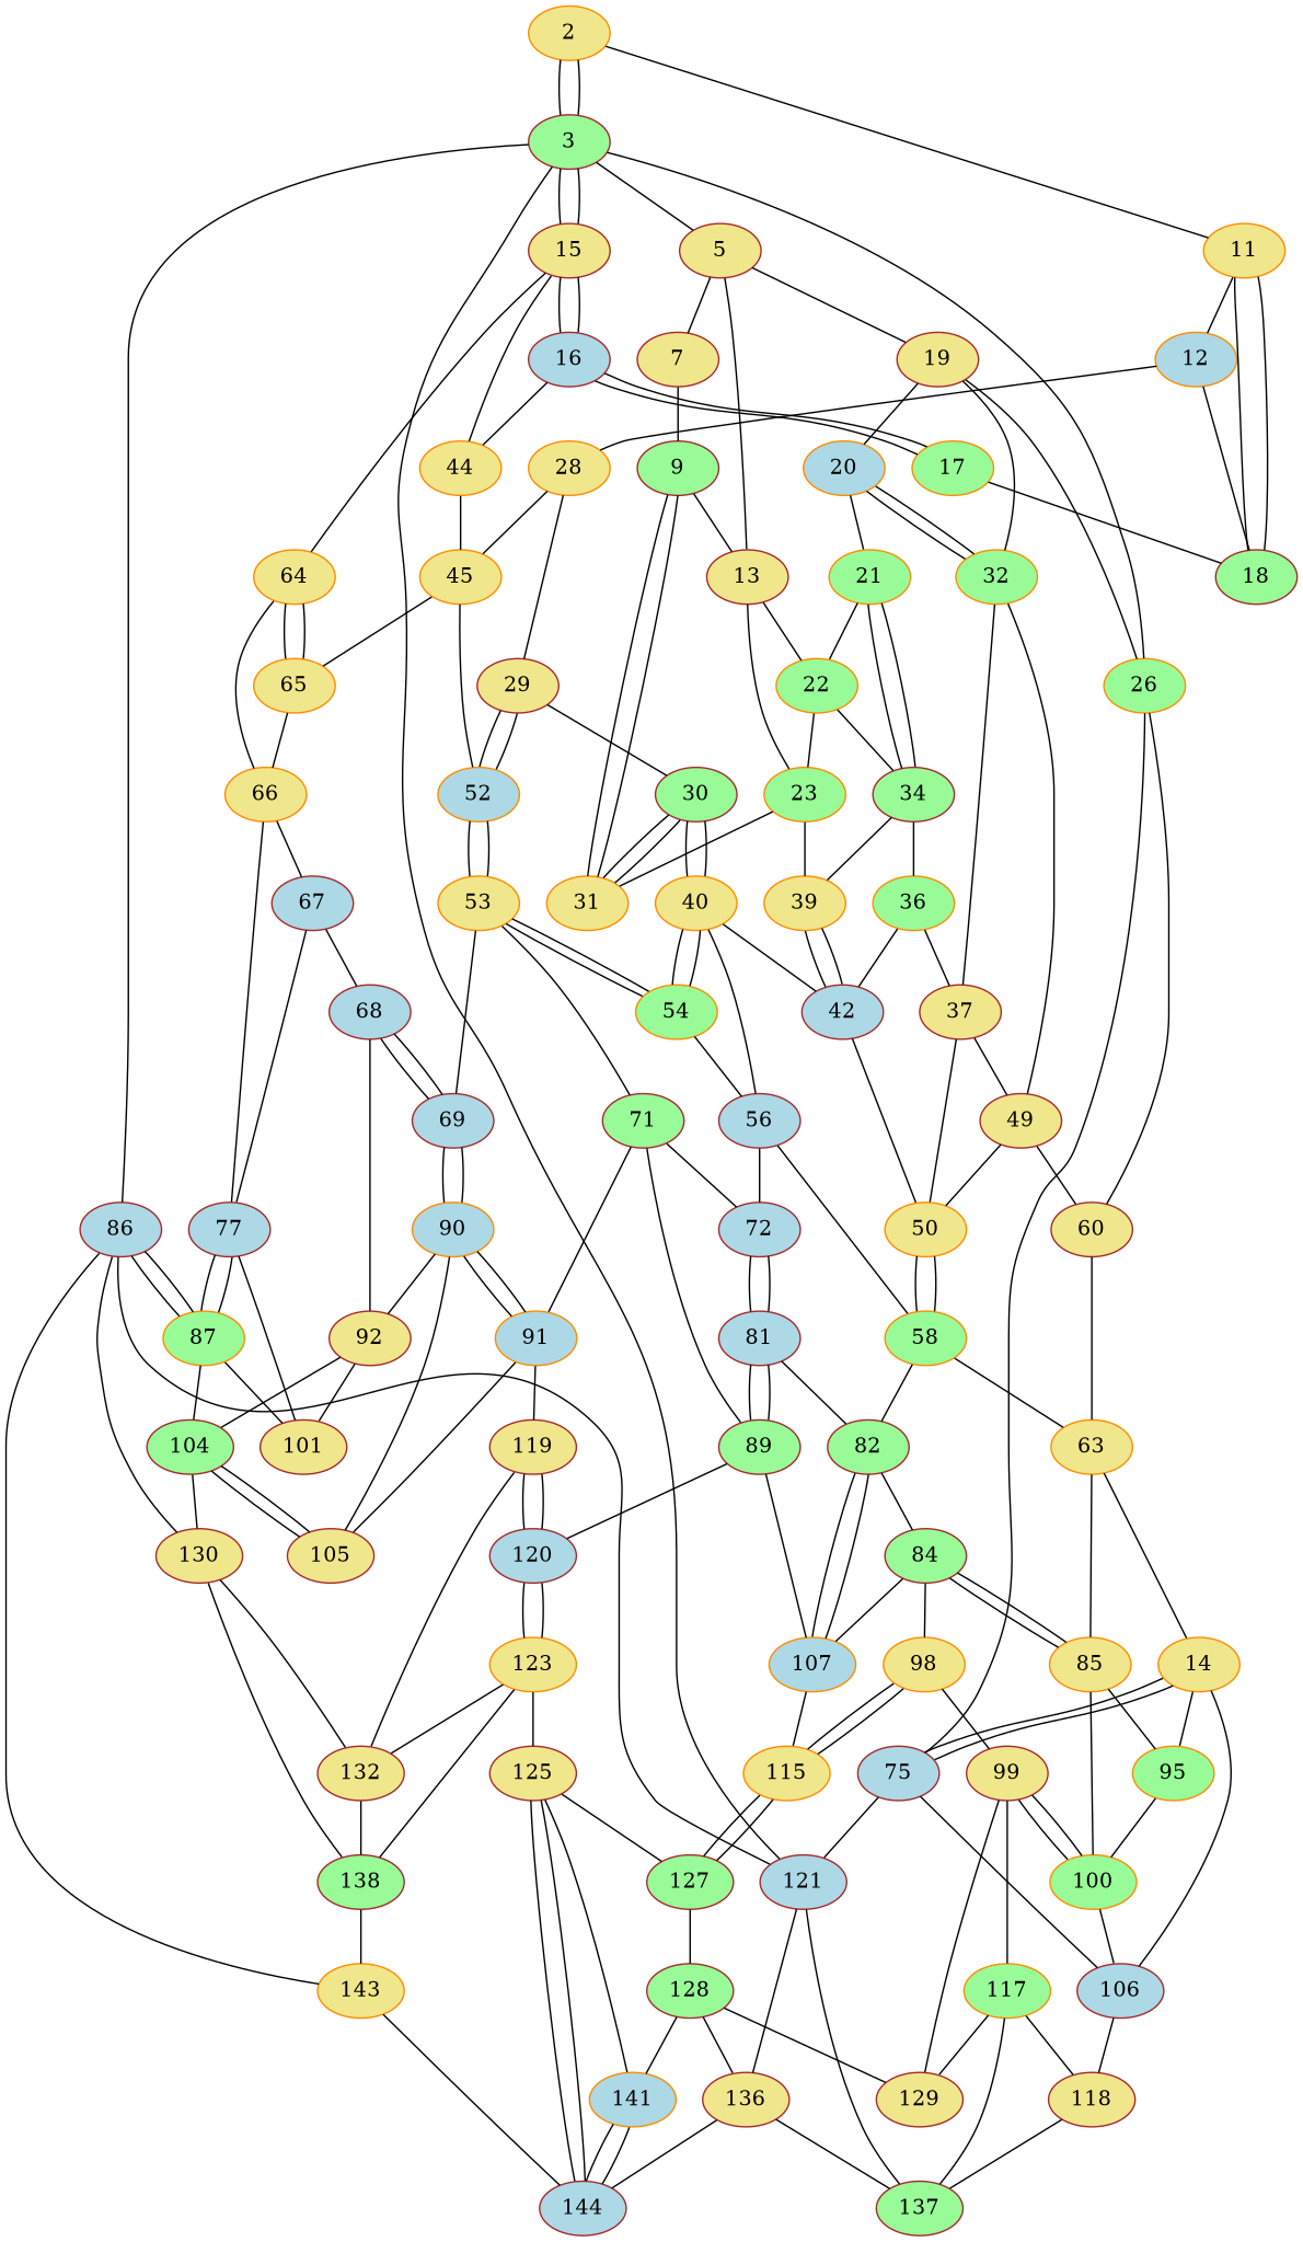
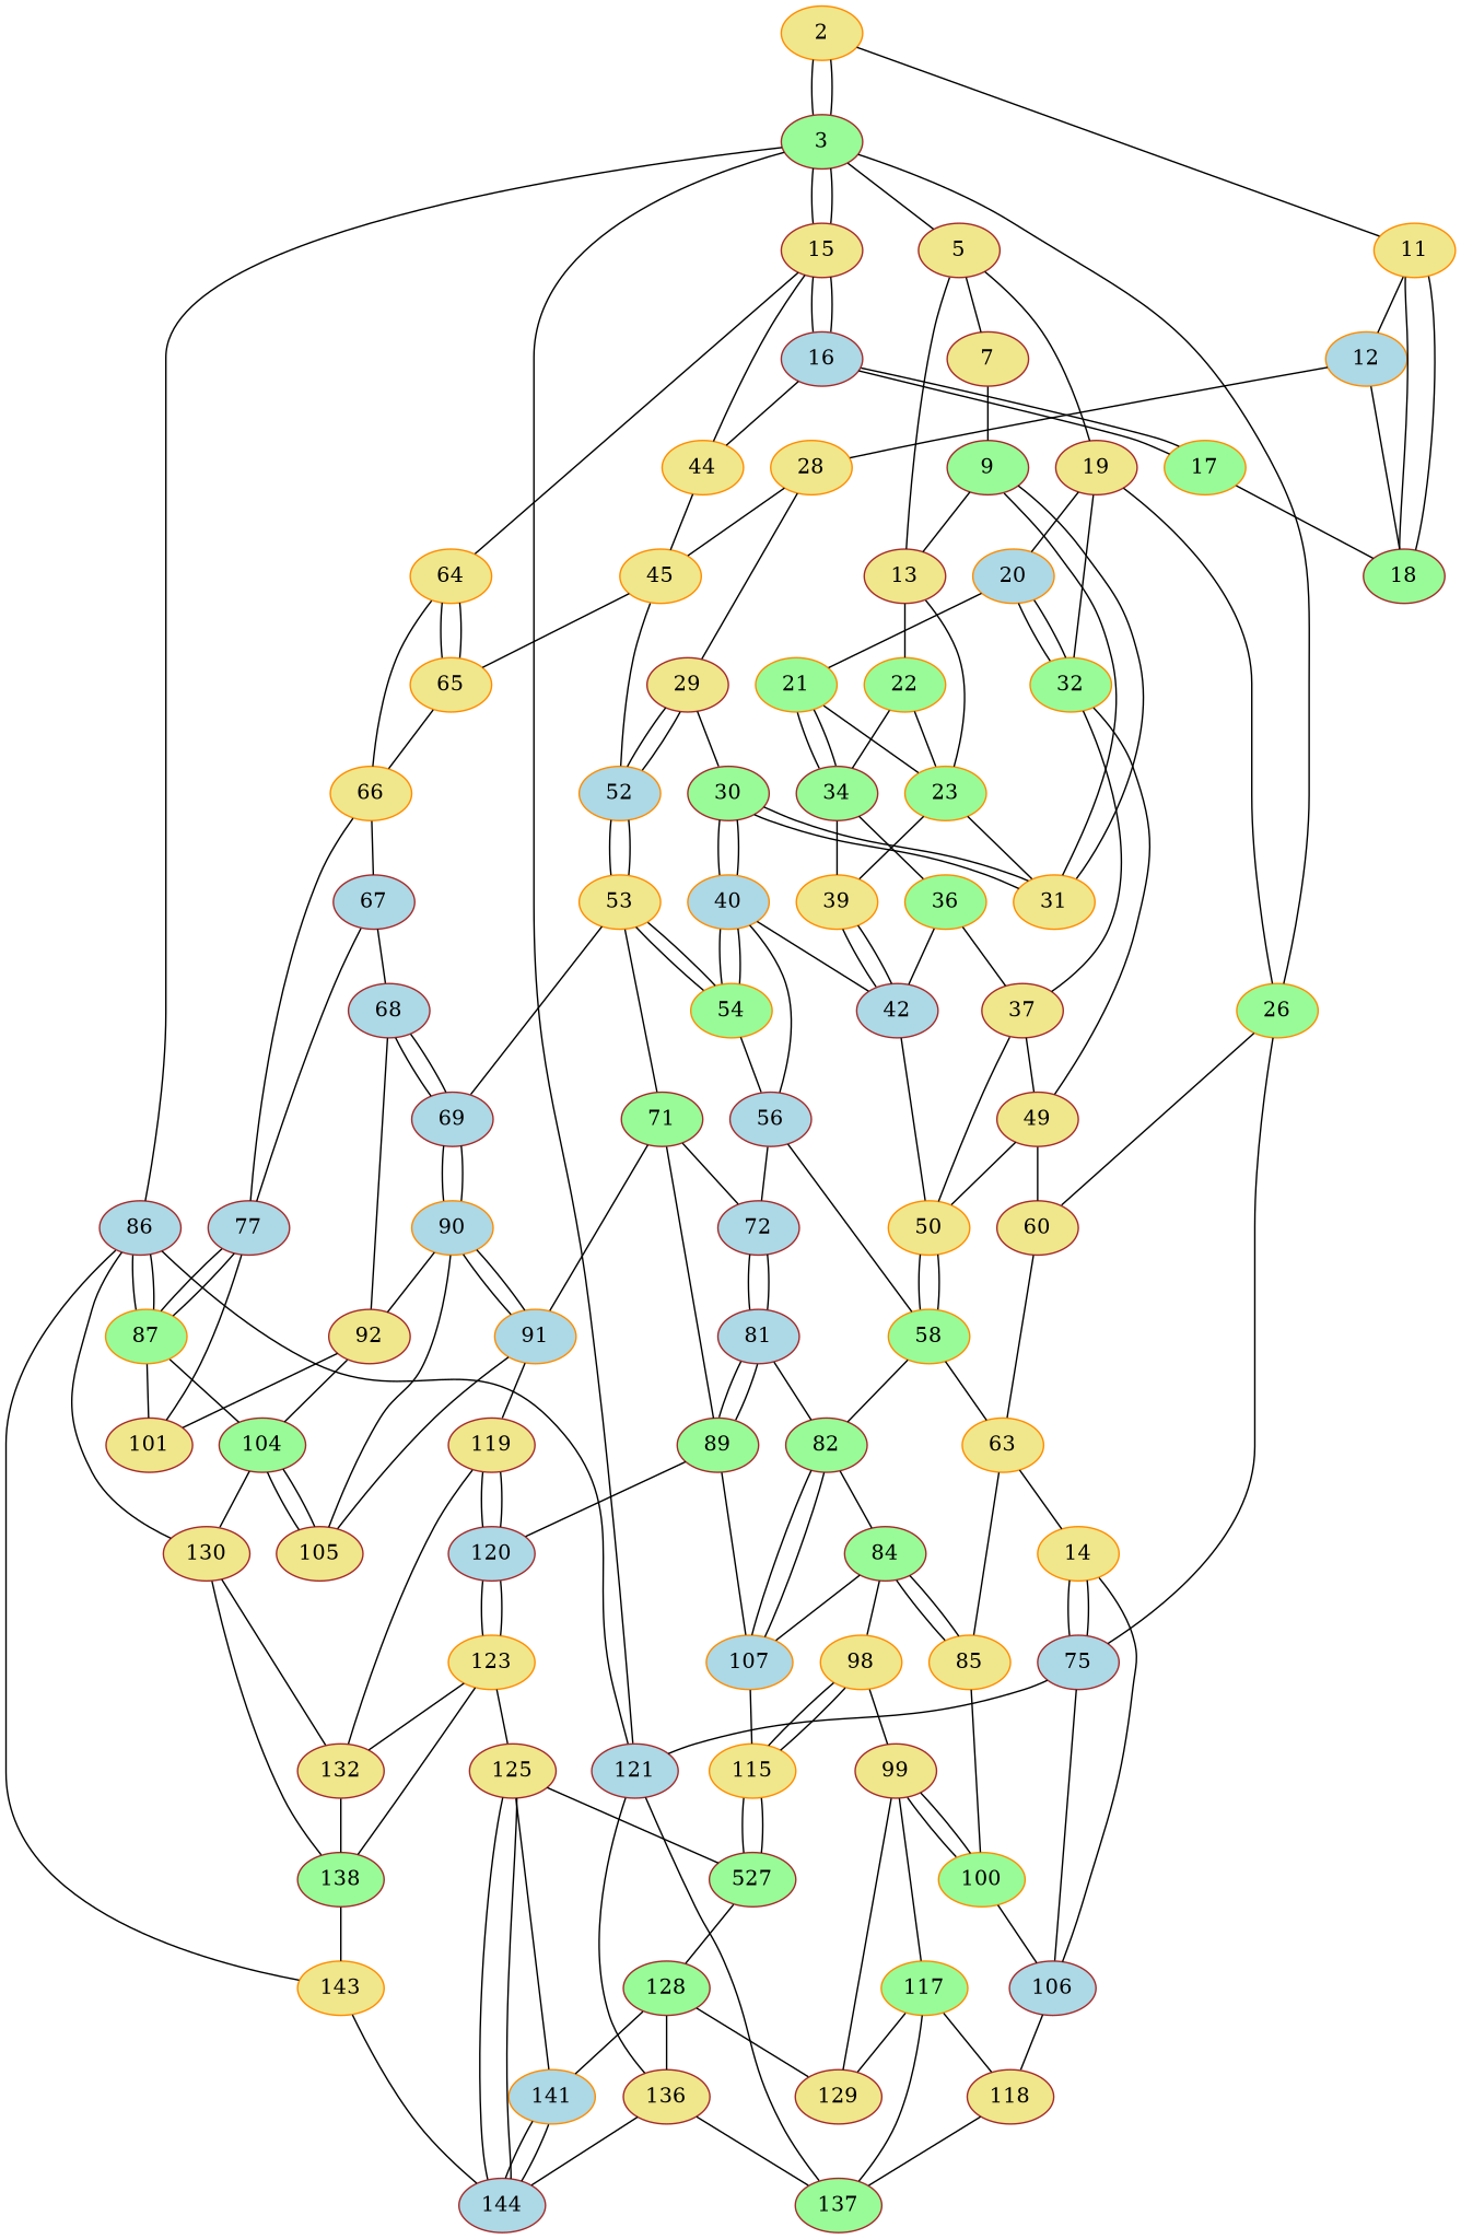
  graph {
    node [color=brown fillcolor=khaki style=filled]
    2 [color=darkorange]
    3 [fillcolor=palegreen super="+4"]
    11 [color=darkorange]
    9 [fillcolor=palegreen super="+10"]
    13 [super="+14"]
    31 [color=darkorange]
    12 [color=darkorange fillcolor=lightblue super="+27"]
    18 [fillcolor=palegreen]
    28 [color=darkorange]
    5 [super="+6"]
    15 [super="+55"]
    26 [color=darkorange fillcolor=palegreen super="+61"]
    86 [fillcolor=lightblue super="+142"]
    121 [fillcolor=lightblue super="+122"]
    7
    19 [super="+25"]
    16 [fillcolor=lightblue super="+43"]
    44 [color=darkorange]
    64 [color=darkorange]
    60
    75 [fillcolor=lightblue super="+109"]
    87 [color=darkorange fillcolor=palegreen super="+111"]
    130 [super="+131"]
    143 [color=darkorange]
    137 [fillcolor=palegreen super="+139"]
    136 [super="+146"]
    22 [color=darkorange fillcolor=palegreen super="+24"]
    23 [color=darkorange fillcolor=palegreen super="+38"]
    20 [color=darkorange fillcolor=lightblue]
    32 [color=darkorange fillcolor=palegreen super="+33"]
    29
    45 [color=darkorange super="+46"]
    34 [fillcolor=palegreen super="+35"]
    39 [color=darkorange]
    17 [color=darkorange fillcolor=palegreen]
    65 [color=darkorange]
    66 [color=darkorange super="+76"]
    21 [color=darkorange fillcolor=palegreen]
    37 [super="+48"]
    49 [super="+59"]
    36 [color=darkorange fillcolor=palegreen]
    42 [fillcolor=lightblue super="+47"]
    63 [color=darkorange super="+73"]
    106 [fillcolor=lightblue super="+108"]
    30 [fillcolor=palegreen]
    52 [color=darkorange fillcolor=lightblue]
-   40 [color=darkorange super="+41"]
+   40 [color=darkorange fillcolor=lightblue super="+41"]
    53 [color=darkorange super="+70"]
    54 [color=darkorange fillcolor=palegreen]
    56 [fillcolor=lightblue super="+57"]
    50 [color=darkorange super="+51"]
    58 [color=darkorange fillcolor=palegreen super="+62"]
    72 [fillcolor=lightblue]
    82 [fillcolor=palegreen super="+83"]
    69 [fillcolor=lightblue]
    71 [fillcolor=palegreen super="+88"]
    90 [color=darkorange fillcolor=lightblue super="+93"]
    89 [fillcolor=palegreen super="+113"]
    91 [color=darkorange fillcolor=lightblue super="+110"]
    81 [fillcolor=lightblue]
    n61 [color=darkorange label=14 super="+96"]
    85 [color=darkorange super="+94"]
    84 [fillcolor=palegreen super="+97"]
    107 [color=darkorange fillcolor=lightblue super="+114"]
-   95 [color=darkorange fillcolor=palegreen]
    100 [color=darkorange fillcolor=palegreen super="+103"]
    67 [fillcolor=lightblue super="+79"]
    77 [fillcolor=lightblue super="+78"]
    68 [fillcolor=lightblue super="+80"]
    101
    92 [super="+102"]
    104 [fillcolor=palegreen super="+112"]
    105
    120 [fillcolor=lightblue]
    119
    118
    98 [color=darkorange]
    115 [color=darkorange]
    99 [super="+116"]
    132 [super="+133"]
    138 [fillcolor=palegreen super="+140"]
    144 [fillcolor=lightblue super="+145"]
    123 [color=darkorange super="+124"]
    117 [color=darkorange fillcolor=palegreen super="+134"]
    129
-   127 [fillcolor=palegreen]
+   127 [fillcolor=palegreen label=527]
    128 [fillcolor=palegreen super="+135"]
    125 [super="+126"]
    141 [color=darkorange fillcolor=lightblue]
    2 -- 3
    2 -- 3
    2 -- 11
    3 -- 5
    3 -- 15
    3 -- 15
    3 -- 26
    3 -- 86
    3 -- 121
    11 -- 12
    11 -- 18
    11 -- 18
    9 -- 13
    9 -- 31
    9 -- 31
    13 -- 22
    13 -- 23
    12 -- 18
    12 -- 28
    28 -- 29
    28 -- 45
    5 -- 13
    5 -- 7
    5 -- 19
    15 -- 16
    15 -- 16
    15 -- 44
    15 -- 64
    26 -- 60
    26 -- 75
    86 -- 121
    86 -- 87
    86 -- 87
    86 -- 130
    86 -- 143
    121 -- 137
    121 -- 136
    7 -- 9
    19 -- 26
    19 -- 20
    19 -- 32
    16 -- 44
    16 -- 17 [weight=2]
    16 -- 17
    44 -- 45
    64 -- 65
    64 -- 65
    64 -- 66
    60 -- 63
    75 -- 121
    75 -- 106
    87 -- 101
    87 -- 104
    130 -- 132
    130 -- 138
    143 -- 144
    136 -- 137
    136 -- 144
    22 -- 23
    22 -- 34
    23 -- 31
    23 -- 39
    20 -- 32
    20 -- 32
    20 -- 21
    32 -- 37
    32 -- 49
    29 -- 30
    29 -- 52
    29 -- 52
    45 -- 65
    45 -- 52
    34 -- 39
    34 -- 36
    39 -- 42
    39 -- 42
    17 -- 18
    65 -- 66
    66 -- 67
    66 -- 77
-   21 -- 22
+   21 -- 23
    21 -- 34
    21 -- 34
    37 -- 49
    37 -- 50
    49 -- 60
    49 -- 50
    36 -- 37
    36 -- 42
    42 -- 50
    63 -- n61
    63 -- 85
    106 -- 118
    30 -- 31
    30 -- 31
    30 -- 40
    30 -- 40
    52 -- 53
    52 -- 53
    40 -- 42
    40 -- 54
    40 -- 54
    40 -- 56
    53 -- 54
    53 -- 54
    53 -- 69
    53 -- 71
    54 -- 56
    56 -- 58
    56 -- 72
    50 -- 58
    50 -- 58
    58 -- 63
    58 -- 82
    72 -- 81
    72 -- 81
    82 -- 84
    82 -- 107
    82 -- 107
    69 -- 90
    69 -- 90
    71 -- 72
    71 -- 89
    71 -- 91
    90 -- 91
    90 -- 91
    90 -- 92
    90 -- 105
    89 -- 107
    89 -- 120
    91 -- 105
    91 -- 119
    81 -- 82
    81 -- 89
    81 -- 89
    n61 -- 75
    n61 -- 75
    n61 -- 106
-   n61 -- 95
-   85 -- 95
    85 -- 100
    84 -- 85
    84 -- 85
    84 -- 107
    84 -- 98
    107 -- 115
-   95 -- 100
    100 -- 106
    67 -- 77
    67 -- 68 [weight=2]
    77 -- 87
    77 -- 87
    77 -- 101
    68 -- 69
    68 -- 69
    68 -- 92
    92 -- 101
    92 -- 104
    104 -- 130
    104 -- 105
    104 -- 105
    120 -- 123
    120 -- 123
    119 -- 120
    119 -- 120
    119 -- 132
    118 -- 137
    98 -- 115
    98 -- 115
    98 -- 99
    115 -- 127
    115 -- 127
    99 -- 100
    99 -- 100
    99 -- 117
    99 -- 129
    132 -- 138
    138 -- 143
    123 -- 132
    123 -- 138
    123 -- 125
    117 -- 137
    117 -- 118
    117 -- 129
    127 -- 128
    128 -- 136
    128 -- 129
    128 -- 141
    125 -- 144
    125 -- 144
    125 -- 127
    125 -- 141
    141 -- 144
    141 -- 144
  }
